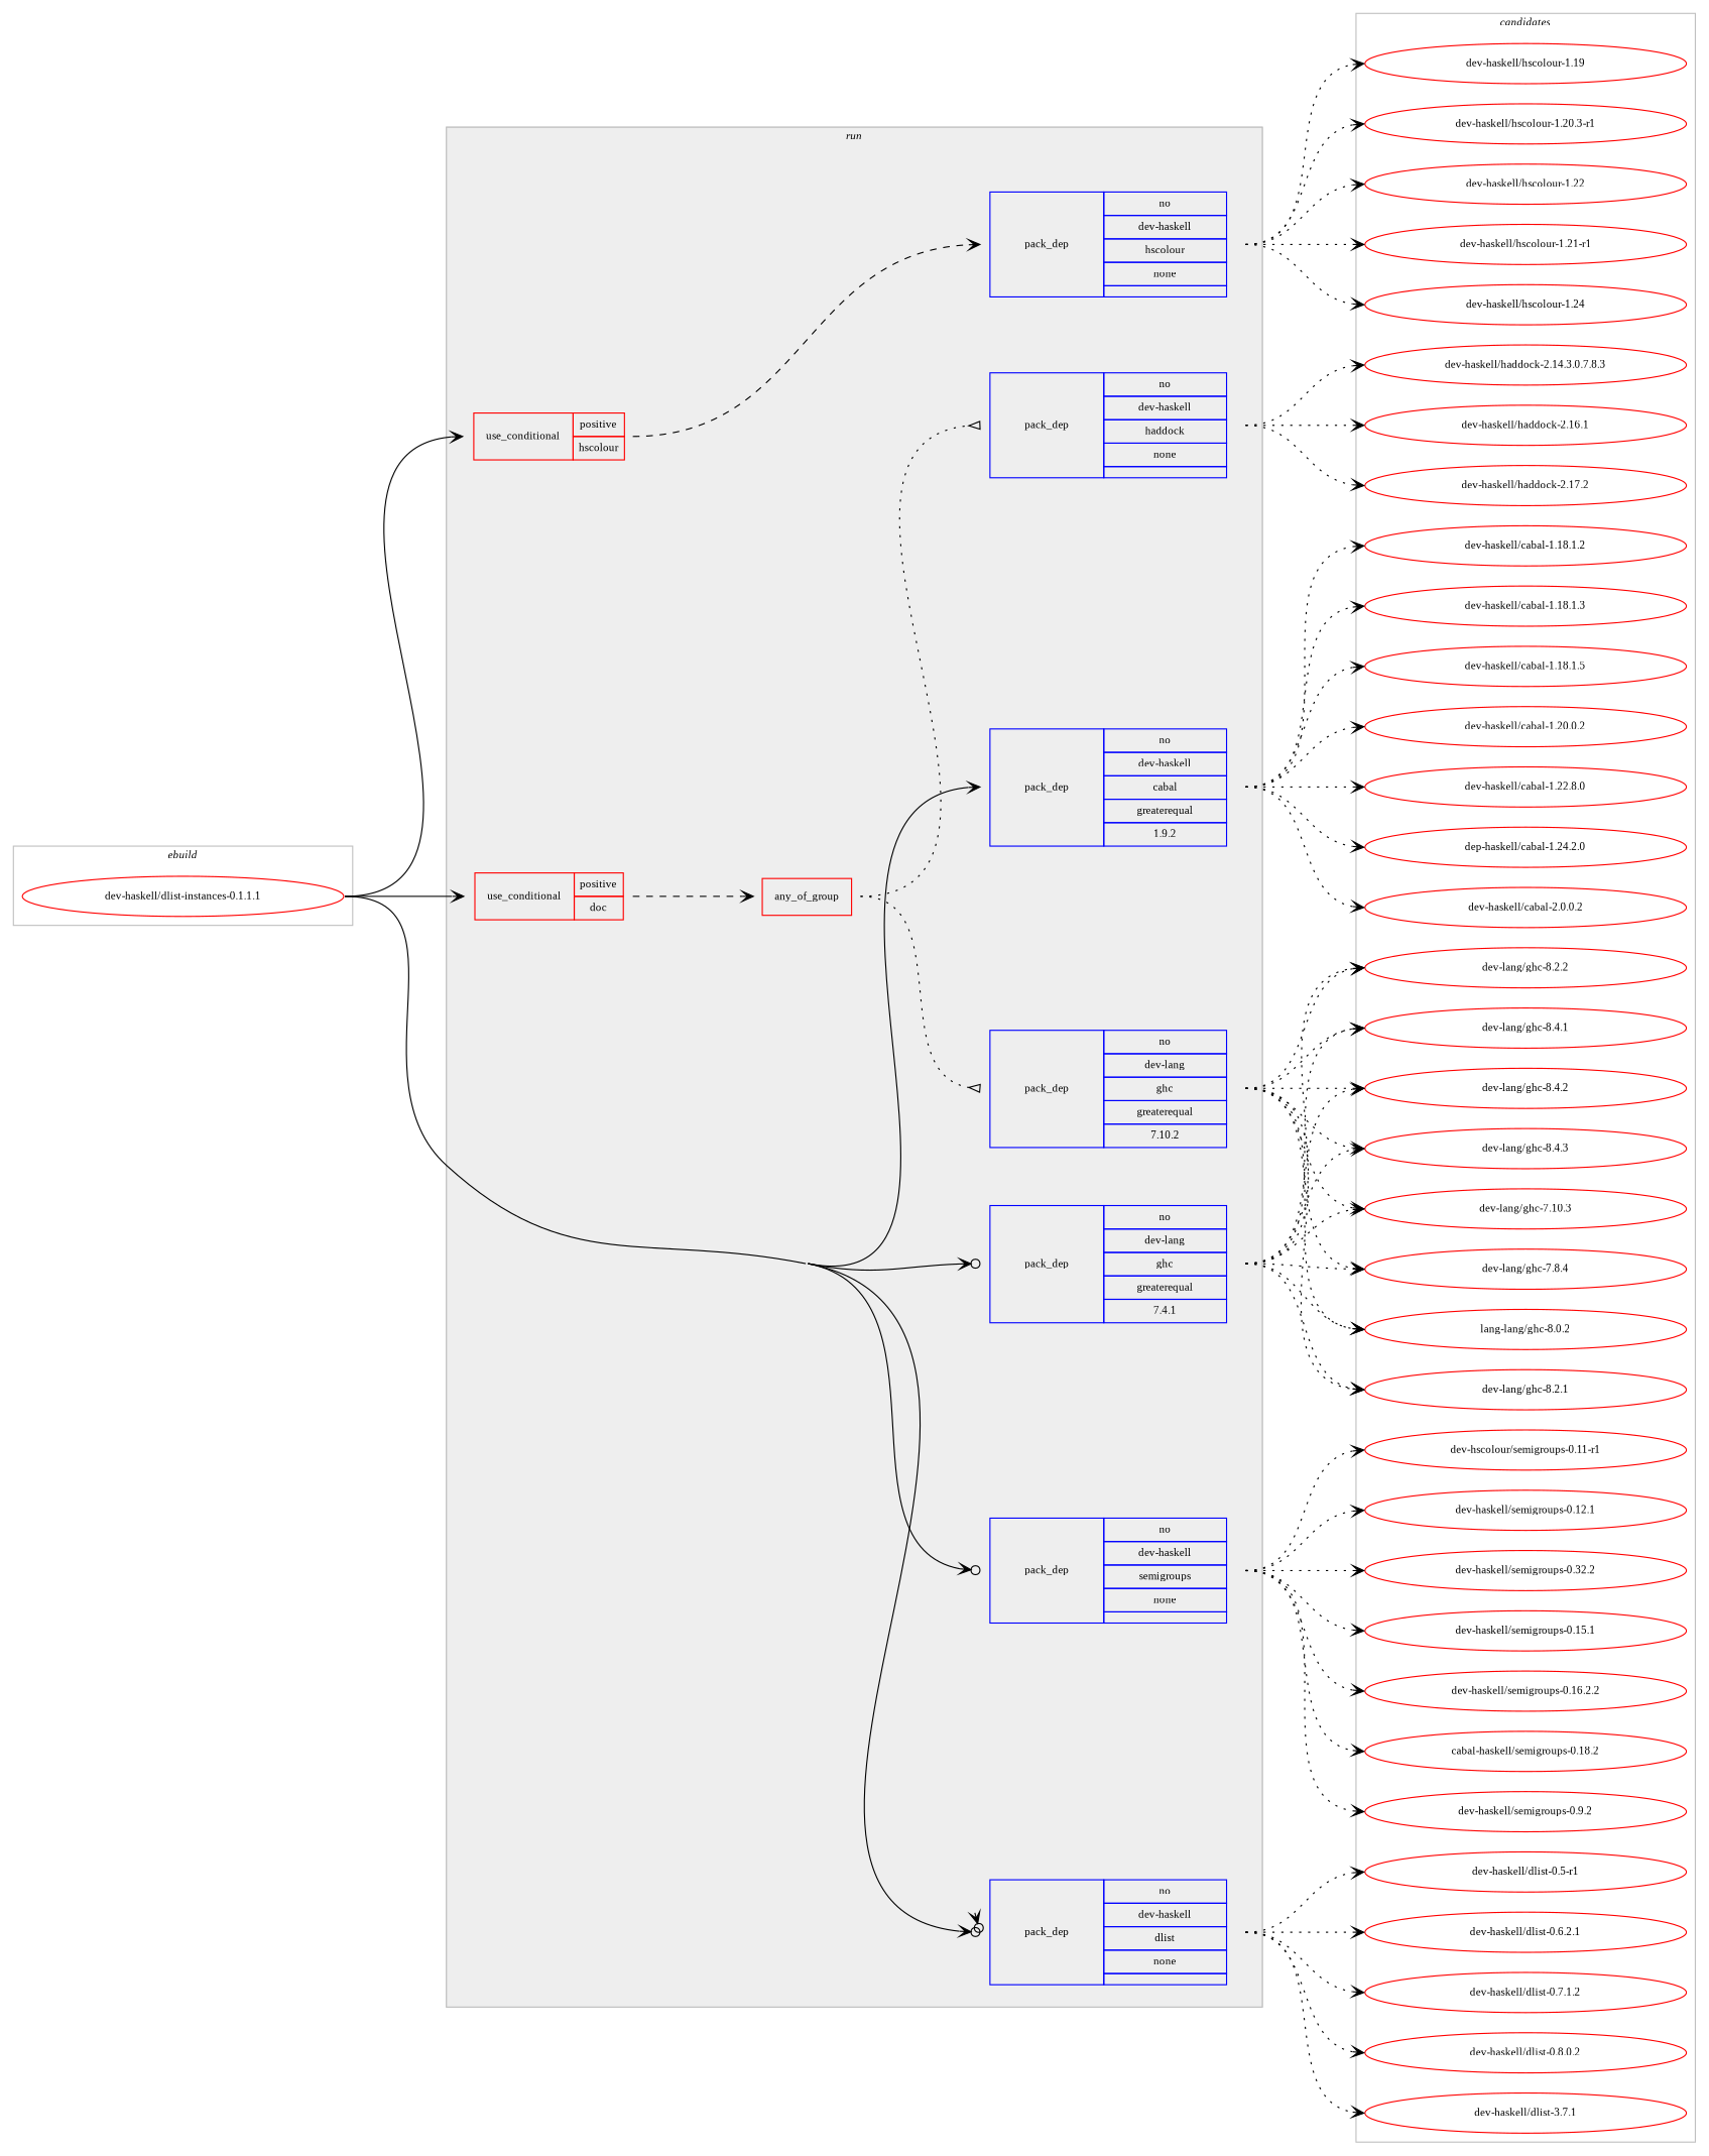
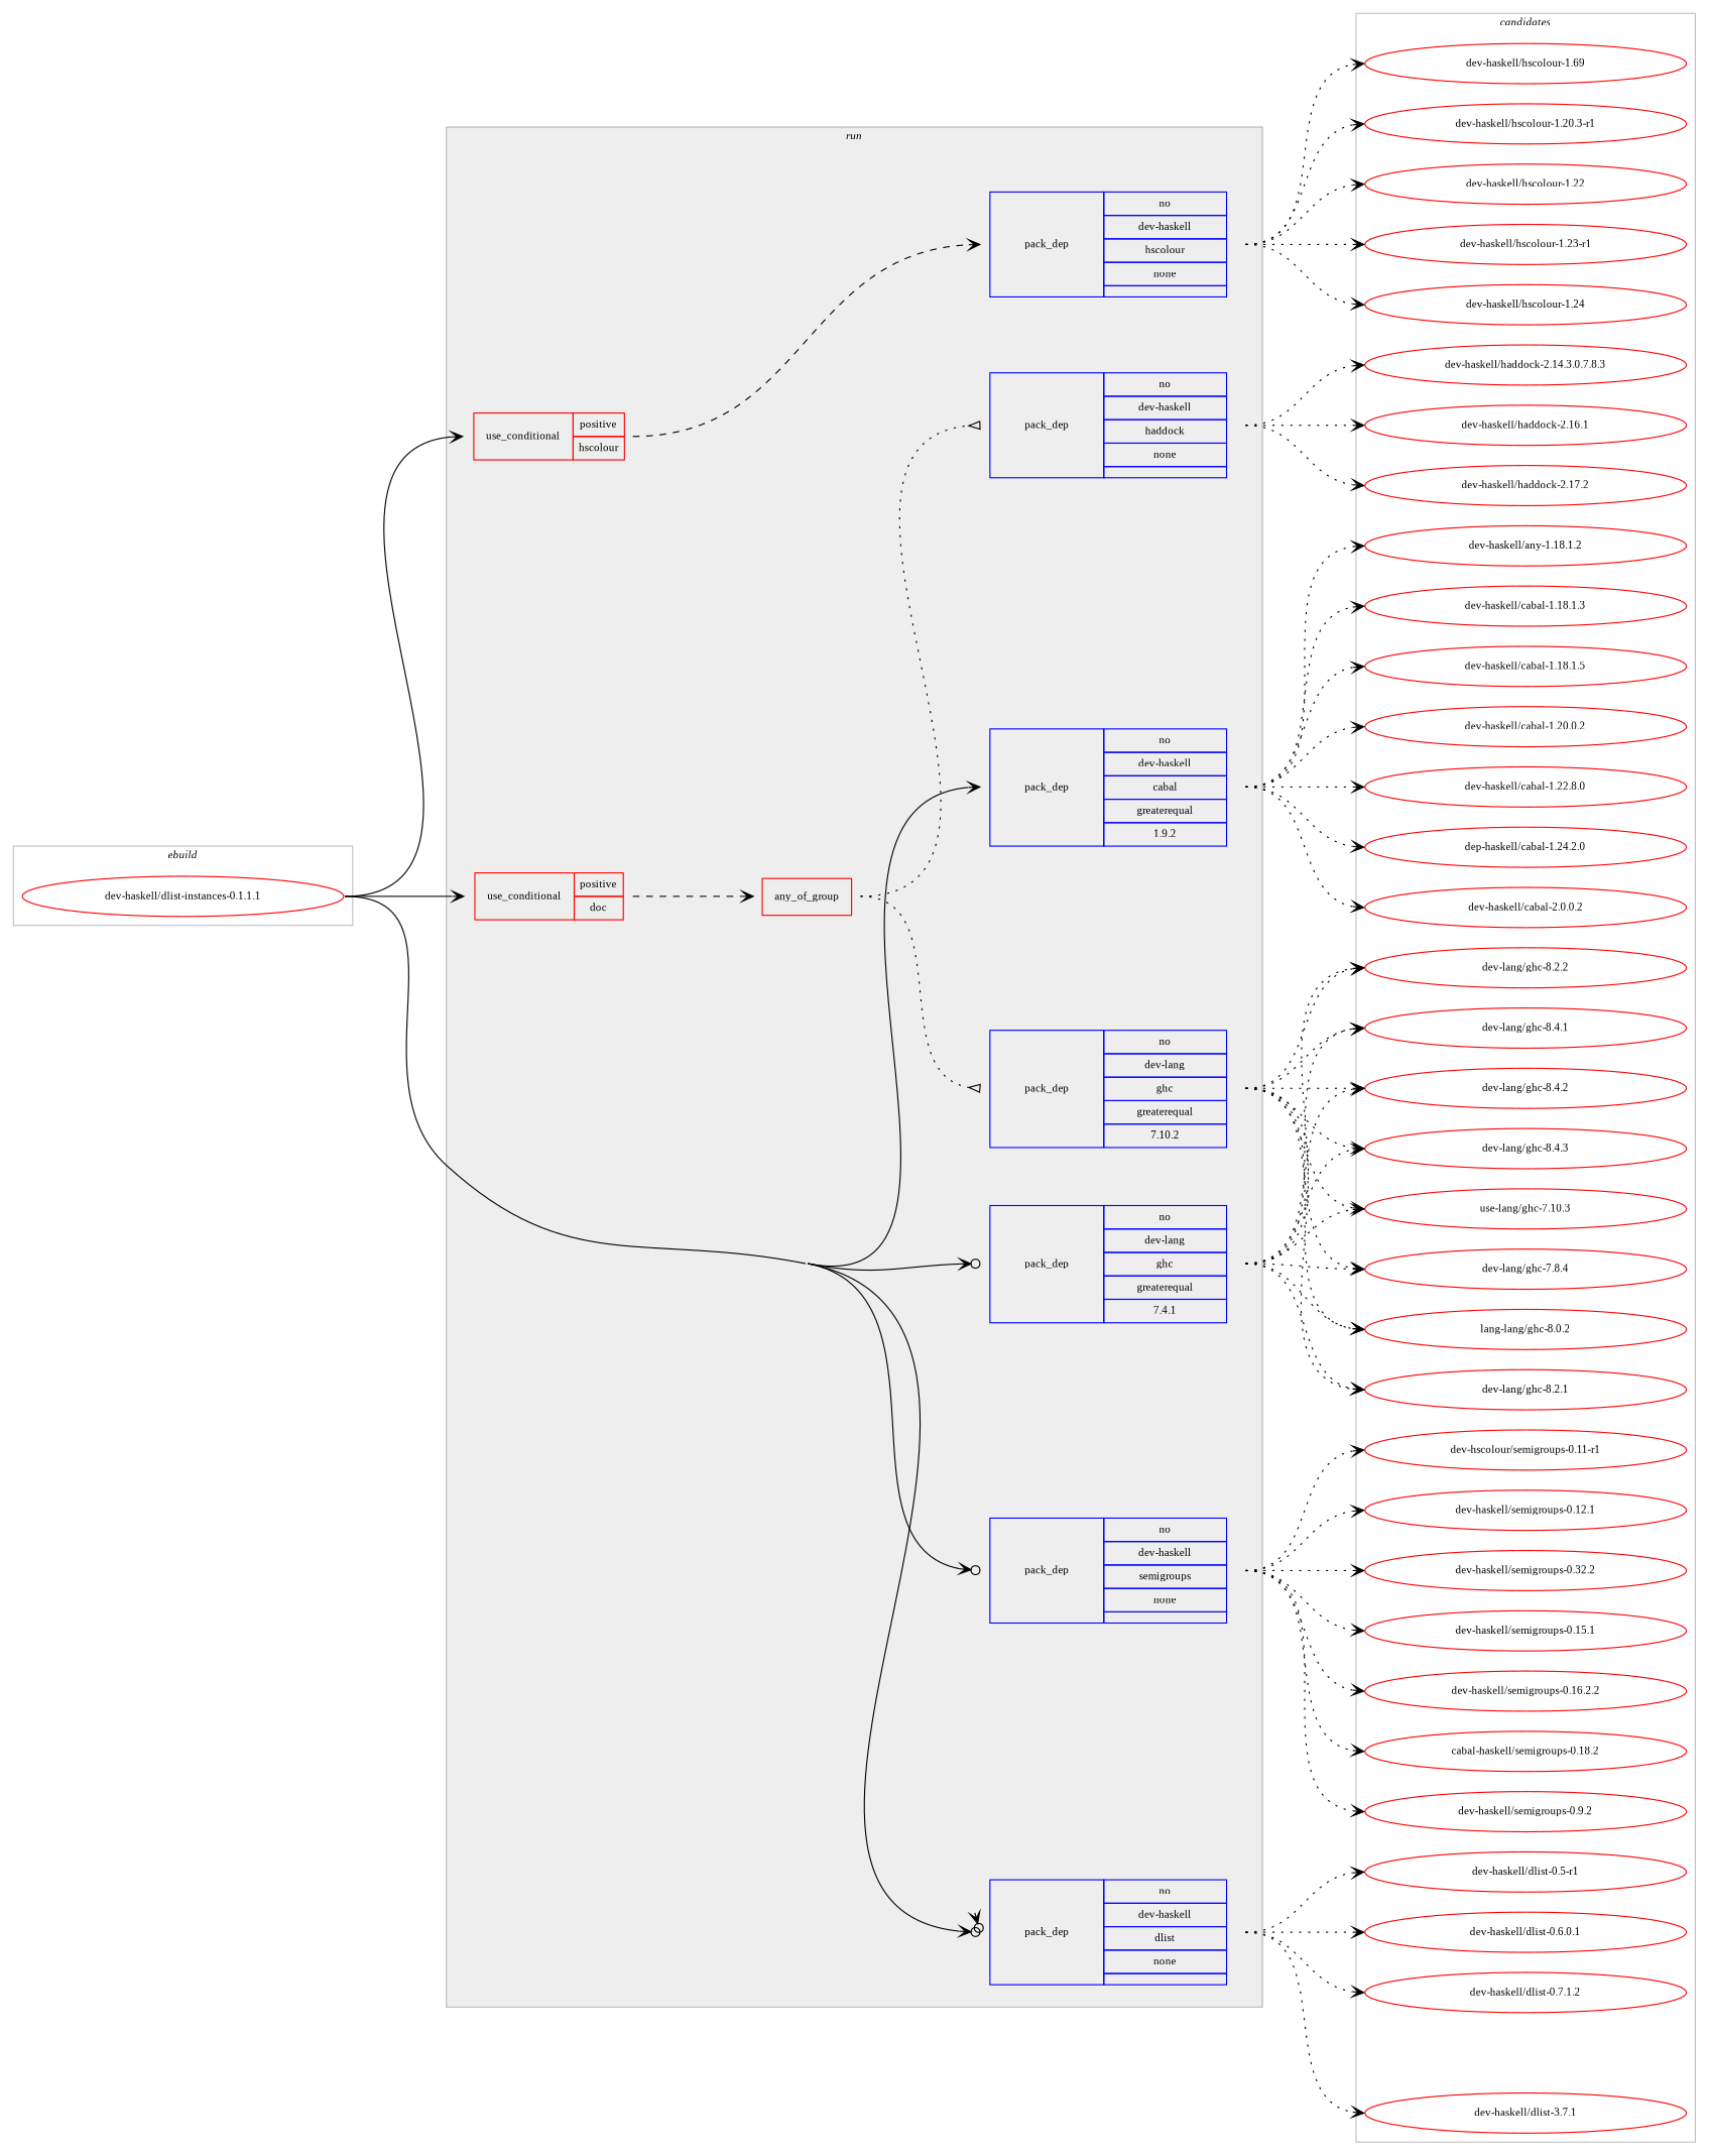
  digraph {
    compound=true
    concentrate=true
    fontname="Liberation Serif"
    fontsize=10
    newrank=true
    rankdir=LR
    ranksep=1.5
    node [color=red fontname="Liberation Serif" fontsize=10]
    edge [arrowhead=vee fontname="Liberation Serif" headport=w style=dotted tailport=e weight=100]
    n1 [label="dev-haskell/dlist-instances-0.1.1.1" width=4]
    n2 [color=blue label=<<TABLE BORDER="0" CELLBORDER="1" CELLSPACING="0" CELLPADDING="4" WIDTH="220"><TR><TD ROWSPAN="6" CELLPADDING="30">pack_dep</TD></TR><TR><TD WIDTH="110">no</TD></TR><TR><TD>dev-haskell</TD></TR><TR><TD>haddock</TD></TR><TR><TD>none</TD></TR><TR><TD></TD></TR></TABLE>> shape=none]
    n3 [color=blue label=<<TABLE BORDER="0" CELLBORDER="1" CELLSPACING="0" CELLPADDING="4" WIDTH="220"><TR><TD ROWSPAN="6" CELLPADDING="30">pack_dep</TD></TR><TR><TD WIDTH="110">no</TD></TR><TR><TD>dev-lang</TD></TR><TR><TD>ghc</TD></TR><TR><TD>greaterequal</TD></TR><TR><TD>7.10.2</TD></TR></TABLE>> shape=none]
    n4 [label=<<TABLE BORDER="0" CELLBORDER="1" CELLSPACING="0" CELLPADDING="4"><TR><TD CELLPADDING="10">any_of_group</TD></TR></TABLE>> shape=none]
    n5 [label=<<TABLE BORDER="0" CELLBORDER="1" CELLSPACING="0" CELLPADDING="4"><TR><TD ROWSPAN="3" CELLPADDING="10">use_conditional</TD></TR><TR><TD>positive</TD></TR><TR><TD>doc</TD></TR></TABLE>> shape=none]
    n6 [color=blue label=<<TABLE BORDER="0" CELLBORDER="1" CELLSPACING="0" CELLPADDING="4" WIDTH="220"><TR><TD ROWSPAN="6" CELLPADDING="30">pack_dep</TD></TR><TR><TD WIDTH="110">no</TD></TR><TR><TD>dev-haskell</TD></TR><TR><TD>hscolour</TD></TR><TR><TD>none</TD></TR><TR><TD></TD></TR></TABLE>> shape=none]
    n7 [label=<<TABLE BORDER="0" CELLBORDER="1" CELLSPACING="0" CELLPADDING="4"><TR><TD ROWSPAN="3" CELLPADDING="10">use_conditional</TD></TR><TR><TD>positive</TD></TR><TR><TD>hscolour</TD></TR></TABLE>> shape=none]
    n8 [color=blue label=<<TABLE BORDER="0" CELLBORDER="1" CELLSPACING="0" CELLPADDING="4" WIDTH="220"><TR><TD ROWSPAN="6" CELLPADDING="30">pack_dep</TD></TR><TR><TD WIDTH="110">no</TD></TR><TR><TD>dev-haskell</TD></TR><TR><TD>cabal</TD></TR><TR><TD>greaterequal</TD></TR><TR><TD>1.9.2</TD></TR></TABLE>> shape=none]
    n9 [color=blue label=<<TABLE BORDER="0" CELLBORDER="1" CELLSPACING="0" CELLPADDING="4" WIDTH="220"><TR><TD ROWSPAN="6" CELLPADDING="30">pack_dep</TD></TR><TR><TD WIDTH="110">no</TD></TR><TR><TD>dev-haskell</TD></TR><TR><TD>dlist</TD></TR><TR><TD>none</TD></TR><TR><TD></TD></TR></TABLE>> shape=none]
    n10 [color=blue label=<<TABLE BORDER="0" CELLBORDER="1" CELLSPACING="0" CELLPADDING="4" WIDTH="220"><TR><TD ROWSPAN="6" CELLPADDING="30">pack_dep</TD></TR><TR><TD WIDTH="110">no</TD></TR><TR><TD>dev-haskell</TD></TR><TR><TD>semigroups</TD></TR><TR><TD>none</TD></TR><TR><TD></TD></TR></TABLE>> shape=none]
    n11 [color=blue label=<<TABLE BORDER="0" CELLBORDER="1" CELLSPACING="0" CELLPADDING="4" WIDTH="220"><TR><TD ROWSPAN="6" CELLPADDING="30">pack_dep</TD></TR><TR><TD WIDTH="110">no</TD></TR><TR><TD>dev-lang</TD></TR><TR><TD>ghc</TD></TR><TR><TD>greaterequal</TD></TR><TR><TD>7.4.1</TD></TR></TABLE>> shape=none]
    n12 [label="dev-haskell/haddock-2.14.3.0.7.8.3" width=4]
    n13 [label="dev-haskell/haddock-2.16.1" width=4]
    n14 [label="dev-haskell/haddock-2.17.2" width=4]
-   n15 [label="dev-lang/ghc-7.10.3" width=4]
+   n15 [label="use-lang/ghc-7.10.3" width=4]
    n16 [label="dev-lang/ghc-7.8.4" width=4]
    n17 [label="lang-lang/ghc-8.0.2" width=4]
    n18 [label="dev-lang/ghc-8.2.1" width=4]
    n19 [label="dev-lang/ghc-8.2.2" width=4]
    n20 [label="dev-lang/ghc-8.4.1" width=4]
    n21 [label="dev-lang/ghc-8.4.2" width=4]
    n22 [label="dev-lang/ghc-8.4.3" width=4]
-   n23 [label="dev-haskell/hscolour-1.19" width=4]
+   n23 [label="dev-haskell/hscolour-1.69" width=4]
    n24 [label="dev-haskell/hscolour-1.20.3-r1" width=4]
    n25 [label="dev-haskell/hscolour-1.22" width=4]
-   n26 [label="dev-haskell/hscolour-1.21-r1" width=4]
+   n26 [label="dev-haskell/hscolour-1.23-r1" width=4]
    n27 [label="dev-haskell/hscolour-1.24" width=4]
-   n28 [label="dev-haskell/cabal-1.18.1.2" width=4]
+   n28 [label="dev-haskell/any-1.18.1.2" width=4]
    n29 [label="dev-haskell/cabal-1.18.1.3" width=4]
    n30 [label="dev-haskell/cabal-1.18.1.5" width=4]
    n31 [label="dev-haskell/cabal-1.20.0.2" width=4]
    n32 [label="dev-haskell/cabal-1.22.8.0" width=4]
    n33 [label="dep-haskell/cabal-1.24.2.0" width=4]
    n34 [label="dev-haskell/cabal-2.0.0.2" width=4]
    n35 [label="dev-haskell/dlist-0.5-r1" width=4]
-   n36 [label="dev-haskell/dlist-0.6.2.1" width=4]
+   n36 [label="dev-haskell/dlist-0.6.0.1" width=4]
    n37 [label="dev-haskell/dlist-3.7.1" width=4]
    n38 [label="dev-haskell/dlist-0.7.1.2" width=4]
-   n39 [label="dev-haskell/dlist-0.8.0.2" width=4]
    n40 [label="dev-hscolour/semigroups-0.11-r1" width=4]
    n41 [label="dev-haskell/semigroups-0.12.1" width=4]
    n42 [label="dev-haskell/semigroups-0.32.2" width=4]
    n43 [label="dev-haskell/semigroups-0.15.1" width=4]
    n44 [label="dev-haskell/semigroups-0.16.2.2" width=4]
    n45 [label="cabal-haskell/semigroups-0.18.2" width=4]
    n46 [label="dev-haskell/semigroups-0.9.2" width=4]
    subgraph cluster_1 {
      color=gray
      label=<<i>ebuild</i>>
      rank=same
      n1
    }
    subgraph cluster_2 {
      color=gray
      label=<<i>dependencies</i>>
      subgraph cluster_3 {
        color=gray
        fillcolor="#eeeeee"
        label=<<i>compile</i>>
        style=filled
        subgraph sub_4 {
          color=gray
          fillcolor="#eeeeee"
          label=<<i>compile</i>>
          style=filled
          n5
          subgraph sub_5 {
            color=gray
            fillcolor="#eeeeee"
            label=<<i>compile</i>>
            style=filled
            n4
            subgraph sub_6 {
              color=gray
              fillcolor="#eeeeee"
              label=<<i>compile</i>>
              style=filled
              n2
            }
            subgraph sub_7 {
              color=gray
              fillcolor="#eeeeee"
              label=<<i>compile</i>>
              style=filled
              n3
            }
          }
        }
        subgraph sub_8 {
          color=gray
          fillcolor="#eeeeee"
          label=<<i>compile</i>>
          style=filled
          n7
          subgraph sub_9 {
            color=gray
            fillcolor="#eeeeee"
            label=<<i>compile</i>>
            style=filled
            n6
          }
        }
        subgraph sub_10 {
          color=gray
          fillcolor="#eeeeee"
          label=<<i>compile</i>>
          style=filled
          n8
        }
      }
      subgraph cluster_11 {
        color=gray
        fillcolor="#eeeeee"
        label=<<i>compile and run</i>>
        style=filled
        subgraph sub_12 {
          color=gray
          fillcolor="#eeeeee"
          label=<<i>compile and run</i>>
          style=filled
          n9
        }
        subgraph sub_13 {
          color=gray
          fillcolor="#eeeeee"
          label=<<i>compile and run</i>>
          style=filled
          n10
        }
        subgraph sub_14 {
          color=gray
          fillcolor="#eeeeee"
          label=<<i>compile and run</i>>
          style=filled
          n11
        }
      }
      subgraph cluster_15 {
        color=gray
        fillcolor="#eeeeee"
        label=<<i>run</i>>
        style=filled
      }
    }
    subgraph cluster_16 {
      color=gray
      label=<<i>candidates</i>>
      rank=same
      subgraph sub_17 {
        color=black
        label=<<i>candidates</i>>
        nodesep=1
        rank=same
        n12
        n13
        n14
      }
      subgraph sub_18 {
        color=black
        label=<<i>candidates</i>>
        nodesep=1
        rank=same
        n15
        n16
        n17
        n18
        n19
        n20
        n21
        n22
      }
      subgraph sub_19 {
        color=black
        label=<<i>candidates</i>>
        nodesep=1
        rank=same
        n23
        n24
        n25
        n26
        n27
      }
      subgraph sub_20 {
        color=black
        label=<<i>candidates</i>>
        nodesep=1
        rank=same
        n28
        n29
        n30
        n31
        n32
        n33
        n34
      }
      subgraph sub_21 {
        color=black
        label=<<i>candidates</i>>
        nodesep=1
        rank=same
        n35
        n36
        n37
        n38
-       n39
      }
      subgraph sub_22 {
        color=black
        label=<<i>candidates</i>>
        nodesep=1
        rank=same
        n40
        n41
        n42
        n43
        n44
        n45
        n46
      }
      subgraph sub_23 {
        color=black
        label=<<i>candidates</i>>
        nodesep=1
        rank=same
        n15
        n16
        n17
        n18
        n19
        n20
        n21
        n22
      }
    }
    n1 -> n5 [style=solid weight=20]
    n1 -> n7 [style=solid weight=20]
    n1 -> n8 [style=solid weight=20]
    n1 -> n9 [arrowhead=odotvee style=solid weight=20]
    n1 -> n10 [arrowhead=odotvee style=solid weight=20]
    n1 -> n11 [arrowhead=odotvee style=solid weight=20]
    n2 -> n12
    n2 -> n13
    n2 -> n14
    n3 -> n15
    n3 -> n16
    n3 -> n17
    n3 -> n18
    n3 -> n19
    n3 -> n20
    n3 -> n21
    n3 -> n22
    n4 -> n2 [arrowhead=oinv weight=20]
    n4 -> n3 [arrowhead=oinv weight=20]
    n5 -> n4 [style=dashed weight=20]
    n6 -> n23
    n6 -> n24
    n6 -> n25
    n6 -> n26
    n6 -> n27
    n7 -> n6 [style=dashed weight=20]
    n8 -> n28
    n8 -> n29
    n8 -> n30
    n8 -> n31
    n8 -> n32
    n8 -> n33
    n8 -> n34
    n9 -> n35
    n9 -> n36
    n9 -> n37
    n9 -> n38
-   n9 -> n39
    n10 -> n40
    n10 -> n41
    n10 -> n42
    n10 -> n43
    n10 -> n44
    n10 -> n45
    n10 -> n46
    n11 -> n15
    n11 -> n16
    n11 -> n17
    n11 -> n18
    n11 -> n19
    n11 -> n20
    n11 -> n21
    n11 -> n22
  }
